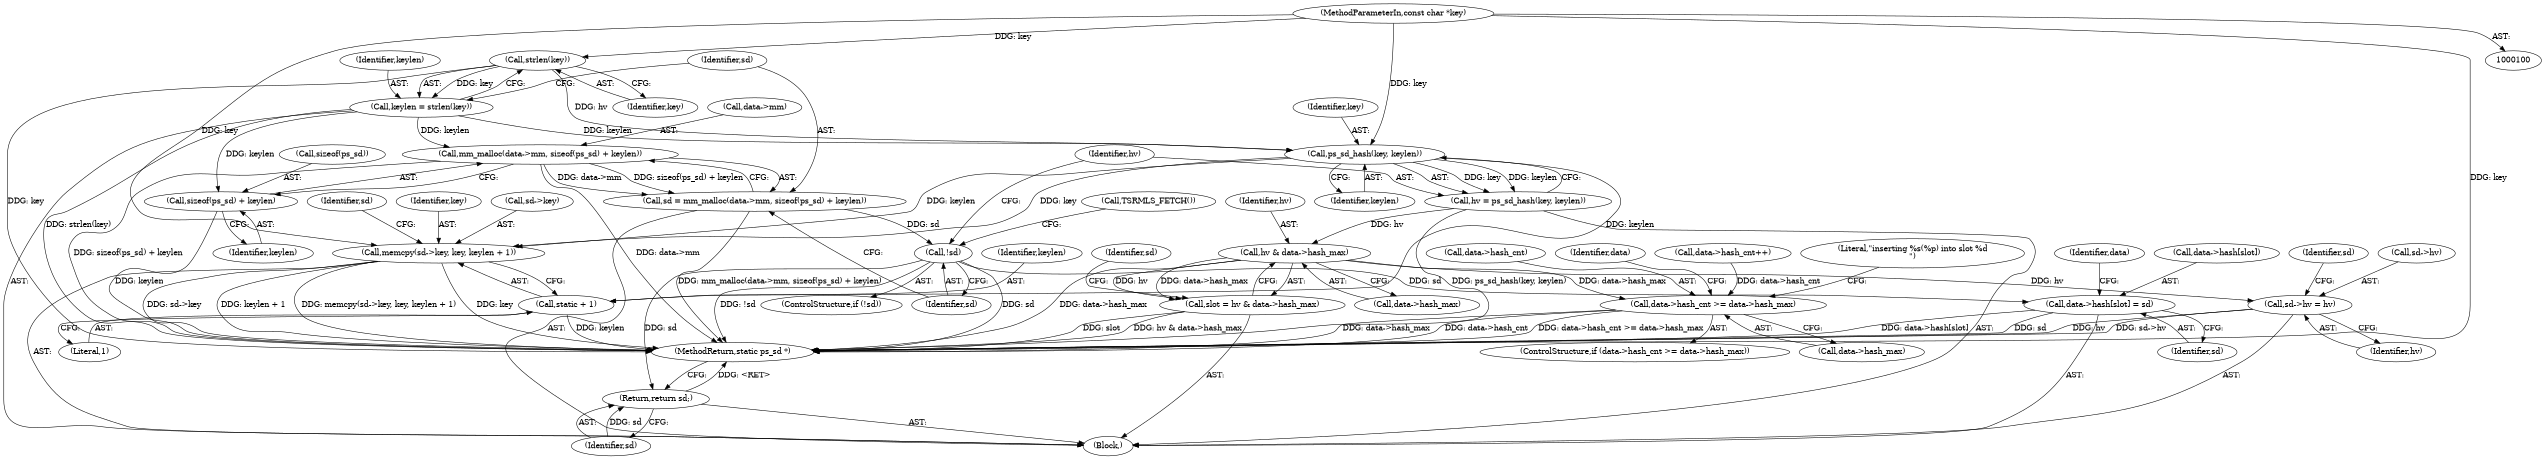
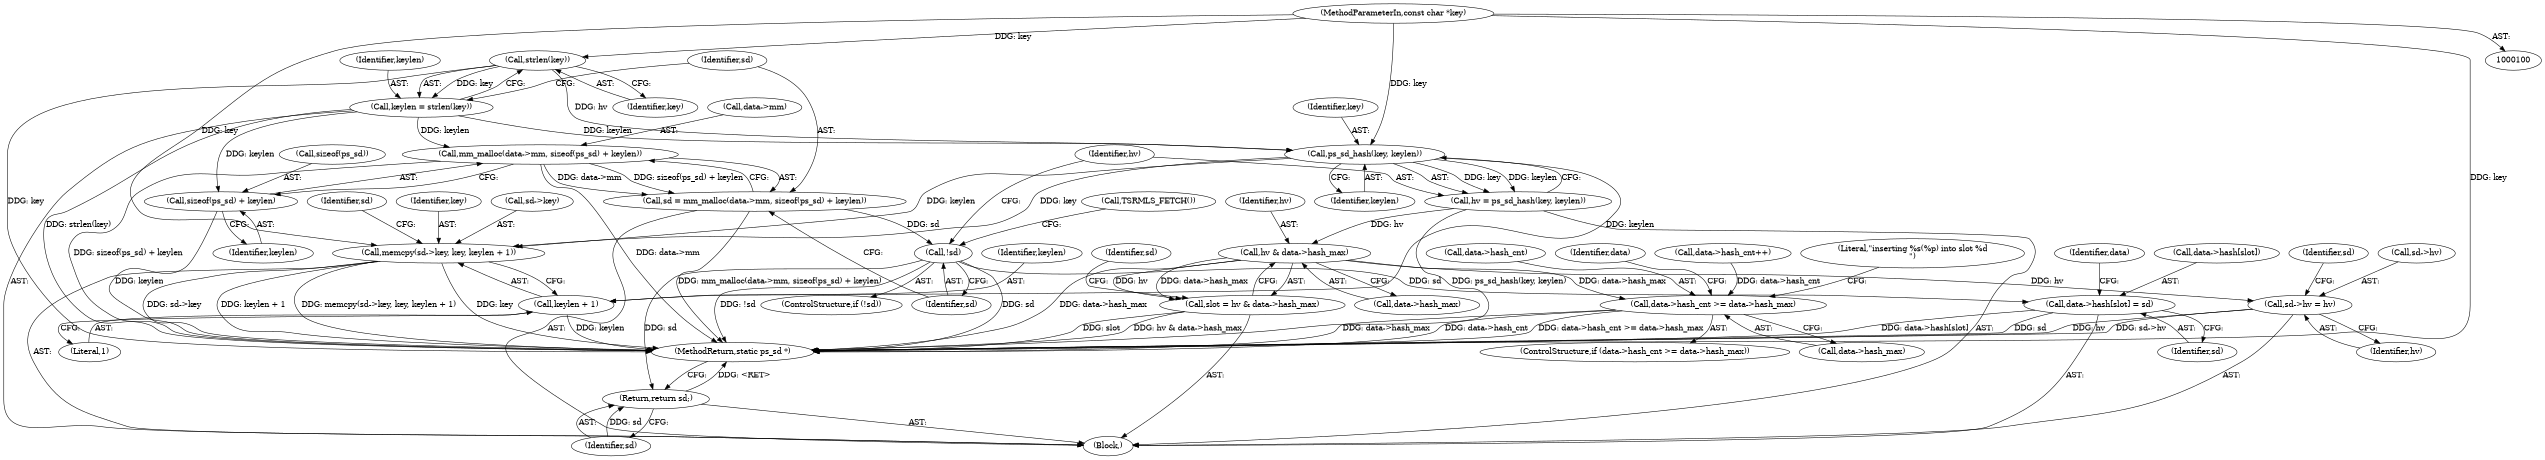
  digraph {
    n1 [label="(Call,strlen(key))"]
    n2 [label="(Call,keylen = strlen(key))"]
    n3 [label="(Call,ps_sd_hash(key, keylen))"]
    n4 [label="(Identifier,key)"]
    n5 [label="(MethodReturn,static ps_sd *)"]
    n6 [label="(Call,mm_malloc(data->mm, sizeof(ps_sd) + keylen))"]
    n7 [label="(Call,sizeof(ps_sd) + keylen)"]
    n8 [label="(Block,)"]
    n9 [label="(Call,memcpy(sd->key, key, keylen + 1))"]
    n10 [label="(Call,hv = ps_sd_hash(key, keylen))"]
-   n11 [label="(Call,static + 1)"]
+   n11 [label="(Call,keylen + 1)"]
    n12 [label="(Identifier,keylen)"]
    n13 [label="(Return,return sd;)"]
    n14 [label="(MethodParameterIn,const char *key)"]
    1000100
    n16 [label="(Call,sd = mm_malloc(data->mm, sizeof(ps_sd) + keylen))"]
    n17 [label="(Identifier,keylen)"]
    n18 [label="(Call,!sd)"]
    n19 [label="(Call,data->hash[slot] = sd)"]
    n20 [label="(Identifier,sd)"]
    n21 [label="(ControlStructure,if (!sd))"]
    n22 [label="(Identifier,sd)"]
    n23 [label="(Identifier,sd)"]
    n24 [label="(Call,hv & data->hash_max)"]
    n25 [label="(Literal,1)"]
    n26 [label="(Call,slot = hv & data->hash_max)"]
    n27 [label="(Call,sd->hv = hv)"]
    n28 [label="(Call,data->hash_cnt >= data->hash_max)"]
    n29 [label="(Call,data->hash_max)"]
    n30 [label="(Identifier,hv)"]
    n31 [label="(ControlStructure,if (data->hash_cnt >= data->hash_max))"]
    n32 [label="(Call,data->hash_max)"]
    n33 [label="(Call,data->hash_cnt++)"]
    n34 [label="(Call,data->hash[slot])"]
    n35 [label="(Identifier,sd)"]
    n36 [label="(Identifier,data)"]
    n37 [label="(Identifier,key)"]
    n38 [label="(Call,sd->key)"]
    n39 [label="(Identifier,keylen)"]
    n40 [label="(Identifier,hv)"]
    n41 [label="(Literal,\"inserting %s(%p) into slot %d\n\")"]
    n42 [label="(Call,data->mm)"]
    n43 [label="(Call,TSRMLS_FETCH())"]
    n44 [label="(Call,data->hash_cnt)"]
    n45 [label="(Identifier,hv)"]
    n46 [label="(Call,sizeof(ps_sd))"]
    n47 [label="(Identifier,key)"]
    n48 [label="(Identifier,sd)"]
    n49 [label="(Call,sd->hv)"]
    n50 [label="(Identifier,data)"]
    n51 [label="(Identifier,sd)"]
    n52 [label="(Identifier,keylen)"]
    n53 [label="(Identifier,sd)"]
    n1 -> n2 [label="AST: "]
    n1 -> n2 [label="DDG: key"]
    n1 -> n3 [label="DDG: hv"]
    n1 -> n4 [label="CFG: "]
    n1 -> n5 [label="DDG: key"]
    n2 -> n1 [label="CFG: "]
    n2 -> n3 [label="DDG: keylen"]
    n2 -> n5 [label="DDG: strlen(key)"]
    n2 -> n6 [label="DDG: keylen"]
    n2 -> n7 [label="DDG: keylen"]
    n2 -> n8 [label="AST: "]
    n3 -> n9 [label="DDG: key"]
    n3 -> n9 [label="DDG: keylen"]
    n3 -> n10 [label="AST: "]
    n3 -> n10 [label="DDG: key"]
    n3 -> n10 [label="DDG: keylen"]
    n3 -> n11 [label="DDG: keylen"]
    n3 -> n12 [label="CFG: "]
    n4 -> n1 [label="AST: "]
    n5 -> n13 [label="CFG: "]
    n6 -> n5 [label="DDG: sizeof(ps_sd) + keylen"]
    n6 -> n5 [label="DDG: data->mm"]
    n6 -> n7 [label="CFG: "]
    n6 -> n16 [label="AST: "]
    n6 -> n16 [label="DDG: data->mm"]
    n6 -> n16 [label="DDG: sizeof(ps_sd) + keylen"]
    n7 -> n5 [label="DDG: keylen"]
    n7 -> n6 [label="AST: "]
    n7 -> n17 [label="CFG: "]
    n9 -> n5 [label="DDG: key"]
    n9 -> n5 [label="DDG: sd->key"]
    n9 -> n5 [label="DDG: keylen + 1"]
    n9 -> n5 [label="DDG: memcpy(sd->key, key, keylen + 1)"]
    n9 -> n8 [label="AST: "]
    n9 -> n11 [label="CFG: "]
    n10 -> n3 [label="CFG: "]
    n10 -> n5 [label="DDG: ps_sd_hash(key, keylen)"]
    n10 -> n8 [label="AST: "]
    n10 -> n24 [label="DDG: hv"]
    n11 -> n5 [label="DDG: keylen"]
    n11 -> n9 [label="AST: "]
    n11 -> n25 [label="CFG: "]
    n12 -> n3 [label="AST: "]
    n13 -> n5 [label="DDG: <RET>"]
    n13 -> n8 [label="AST: "]
    n13 -> n23 [label="CFG: "]
    n14 -> n1 [label="DDG: key"]
    n14 -> n3 [label="DDG: key"]
    n14 -> n5 [label="DDG: key"]
    n14 -> n9 [label="DDG: key"]
    n14 -> 1000100 [label="AST: "]
    n16 -> n5 [label="DDG: mm_malloc(data->mm, sizeof(ps_sd) + keylen)"]
    n16 -> n6 [label="CFG: "]
    n16 -> n8 [label="AST: "]
    n16 -> n18 [label="DDG: sd"]
    n17 -> n7 [label="AST: "]
    n18 -> n5 [label="DDG: !sd"]
    n18 -> n5 [label="DDG: sd"]
    n18 -> n13 [label="DDG: sd"]
    n18 -> n19 [label="DDG: sd"]
    n18 -> n20 [label="CFG: "]
    n18 -> n21 [label="AST: "]
    n19 -> n5 [label="DDG: sd"]
    n19 -> n5 [label="DDG: data->hash[slot]"]
    n19 -> n8 [label="AST: "]
    n19 -> n22 [label="CFG: "]
    n20 -> n16 [label="CFG: "]
    n20 -> n18 [label="AST: "]
    n22 -> n19 [label="AST: "]
    n23 -> n13 [label="AST: "]
    n23 -> n13 [label="DDG: sd"]
    n24 -> n5 [label="DDG: data->hash_max"]
    n24 -> n26 [label="AST: "]
    n24 -> n26 [label="DDG: hv"]
    n24 -> n26 [label="DDG: data->hash_max"]
    n24 -> n27 [label="DDG: hv"]
    n24 -> n28 [label="DDG: data->hash_max"]
    n24 -> n29 [label="CFG: "]
    n25 -> n11 [label="AST: "]
    n26 -> n5 [label="DDG: slot"]
    n26 -> n5 [label="DDG: hv & data->hash_max"]
    n26 -> n8 [label="AST: "]
    n26 -> n24 [label="CFG: "]
    n27 -> n5 [label="DDG: hv"]
    n27 -> n5 [label="DDG: sd->hv"]
    n27 -> n8 [label="AST: "]
    n27 -> n30 [label="CFG: "]
    n28 -> n5 [label="DDG: data->hash_cnt"]
    n28 -> n5 [label="DDG: data->hash_cnt >= data->hash_max"]
    n28 -> n5 [label="DDG: data->hash_max"]
    n28 -> n31 [label="AST: "]
    n28 -> n32 [label="CFG: "]
    n29 -> n24 [label="AST: "]
    n30 -> n27 [label="AST: "]
    n32 -> n28 [label="AST: "]
    n33 -> n28 [label="DDG: data->hash_cnt"]
    n34 -> n19 [label="AST: "]
    n35 -> n27 [label="CFG: "]
    n36 -> n19 [label="CFG: "]
    n37 -> n9 [label="AST: "]
    n38 -> n9 [label="AST: "]
    n39 -> n11 [label="AST: "]
    n40 -> n24 [label="AST: "]
    n41 -> n28 [label="CFG: "]
    n42 -> n6 [label="AST: "]
    n43 -> n18 [label="CFG: "]
    n44 -> n28 [label="AST: "]
    n45 -> n10 [label="AST: "]
    n45 -> n18 [label="CFG: "]
    n46 -> n7 [label="AST: "]
    n47 -> n3 [label="AST: "]
    n48 -> n9 [label="CFG: "]
    n49 -> n27 [label="AST: "]
    n50 -> n28 [label="CFG: "]
    n51 -> n2 [label="CFG: "]
    n51 -> n16 [label="AST: "]
    n52 -> n2 [label="AST: "]
    n53 -> n26 [label="CFG: "]
  }
